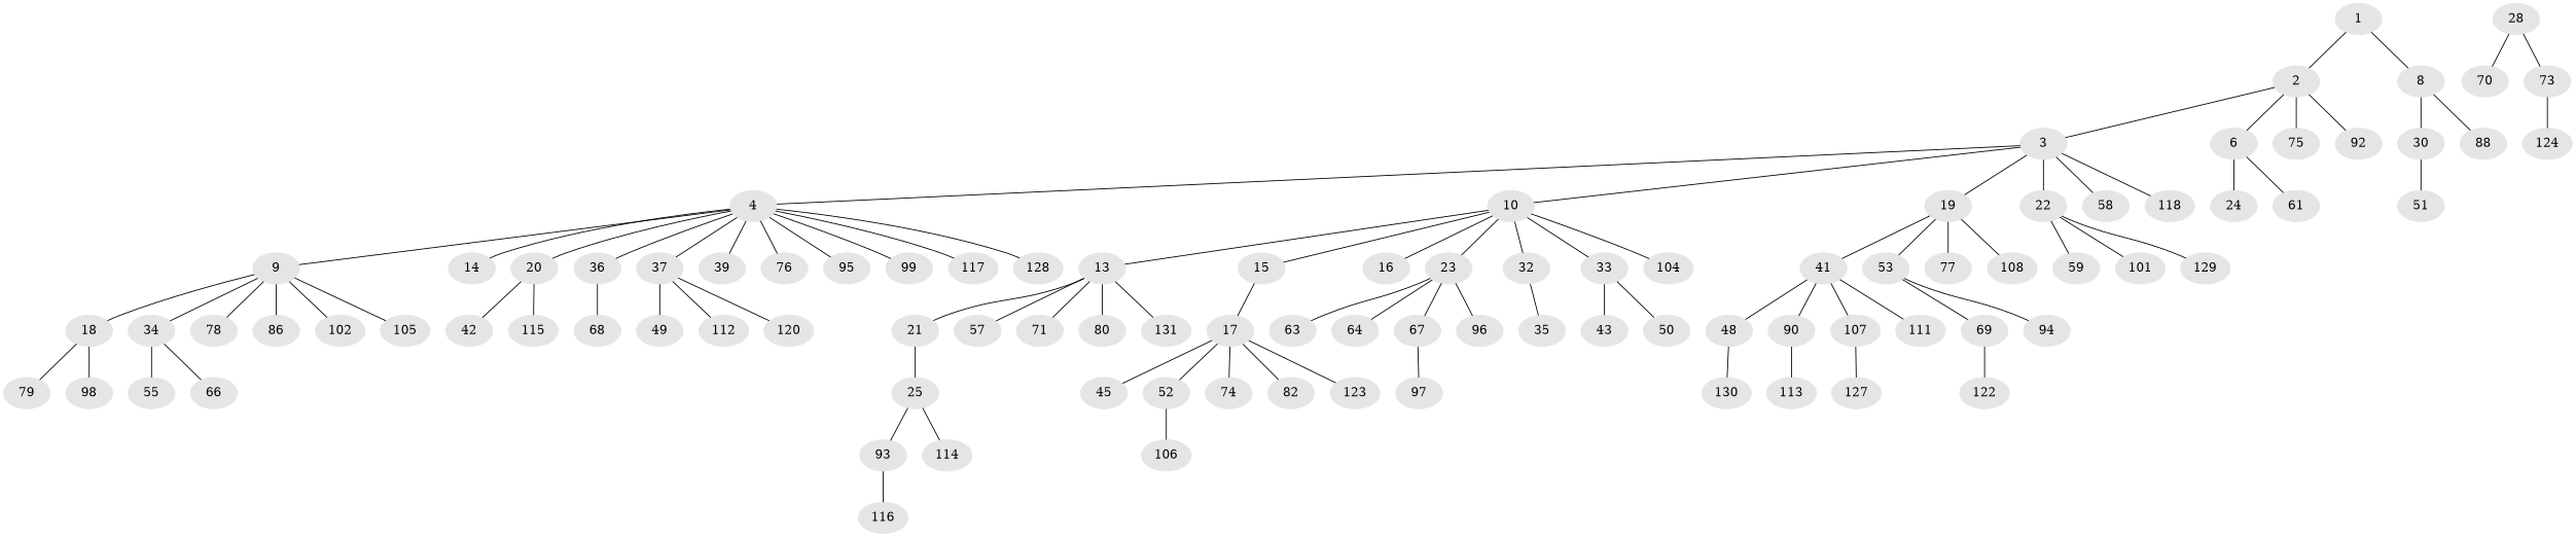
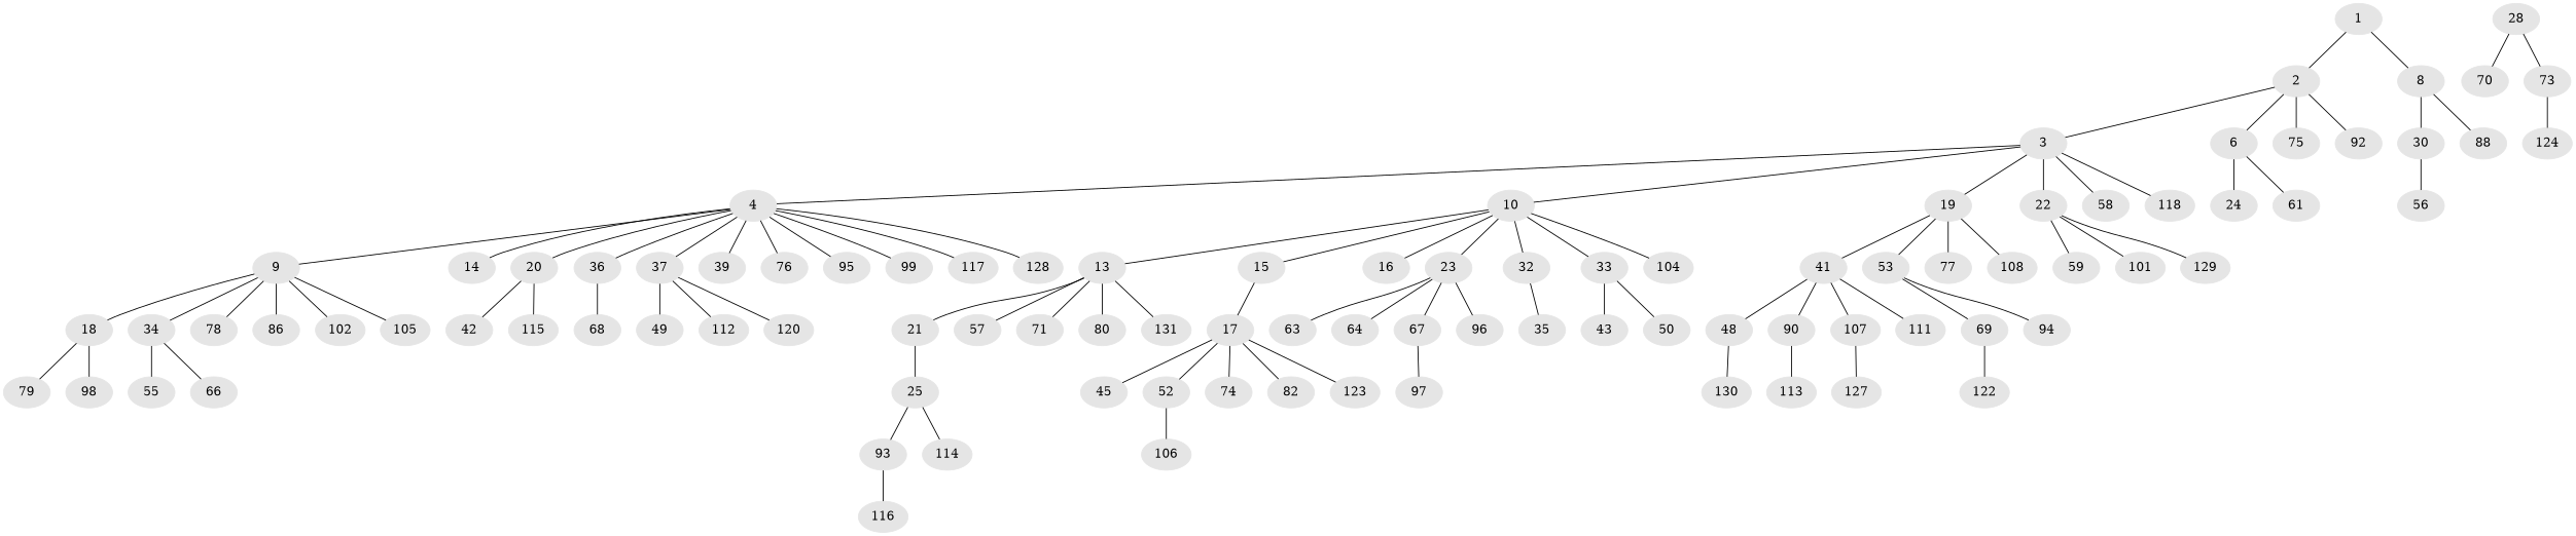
  graph {
    node [color=gray90 style=filled]
    2 [super="+126"]
    3 [super="+5"]
    6 [super="+12"]
    75 [super="+103"]
    92
    1
    8 [super="+27"]
    30
    88
    4 [super="+7"]
    10 [super="+31"]
    19 [super="+54"]
    22 [super="+29"]
    58
    118
    24
    61
    9 [super="+11"]
    14
    20 [super="+40"]
    36 [super="+89"]
    37 [super="+38"]
    39 [super="+121"]
    76
    95 [super="+109"]
    99
    117
    128
    13 [super="+87"]
    15
    16
    23 [super="+47"]
    32 [super="+84"]
    33 [super="+46"]
    104
    41 [super="+119"]
    53 [super="+60"]
    77
    108
    59
    101
    129
    18
    34
    78
    86
    102 [super="+110"]
    105
    42 [super="+56"]
    115
    68
    49
    112
    120
-   51
+   51 [label=56]
    79
    98
    55
    66
    21
    57
    71
    80
    131
    17 [super="+26"]
    63 [super="+85"]
    64
    67 [super="+72"]
    96
    35
    43
    50 [super="+65"]
    25 [super="+81"]
    45
    52 [super="+62"]
    74
    82 [super="+83"]
    123
    106
    28 [super="+44"]
    70
    73 [super="+91"]
    48
    90
    107 [super="+125"]
    111
    69
    94
    93
    114
    97
    116
    124
    130
    113
    127
    122
    2 -- 3
    2 -- 6
    2 -- 75
    2 -- 92
    3 -- 4
    3 -- 10
    3 -- 19
    3 -- 22
    3 -- 58
    3 -- 118
    6 -- 24
    6 -- 61
    1 -- 2
    1 -- 8
    8 -- 30
    8 -- 88
    30 -- 51
    4 -- 9
    4 -- 14
    4 -- 20
    4 -- 36
    4 -- 37
    4 -- 39
    4 -- 76
    4 -- 95
    4 -- 99
    4 -- 117
    4 -- 128
    10 -- 13
    10 -- 15
    10 -- 16
    10 -- 23
    10 -- 32
    10 -- 33
    10 -- 104
    19 -- 41
    19 -- 53
    19 -- 77
    19 -- 108
    22 -- 59
    22 -- 101
    22 -- 129
    9 -- 18
    9 -- 34
    9 -- 78
    9 -- 86
    9 -- 102
    9 -- 105
    20 -- 42
    20 -- 115
    36 -- 68
    37 -- 49
    37 -- 112
    37 -- 120
    13 -- 21
    13 -- 57
    13 -- 71
    13 -- 80
    13 -- 131
    15 -- 17
    23 -- 63
    23 -- 64
    23 -- 67
    23 -- 96
    32 -- 35
    33 -- 43
    33 -- 50
    41 -- 48
    41 -- 90
    41 -- 107
    41 -- 111
    53 -- 69
    53 -- 94
    18 -- 79
    18 -- 98
    34 -- 55
    34 -- 66
    21 -- 25
    17 -- 45
    17 -- 52
    17 -- 74
    17 -- 82
    17 -- 123
    67 -- 97
    25 -- 93
    25 -- 114
    52 -- 106
    28 -- 70
    28 -- 73
    73 -- 124
    48 -- 130
    90 -- 113
    107 -- 127
    69 -- 122
    93 -- 116
  }
